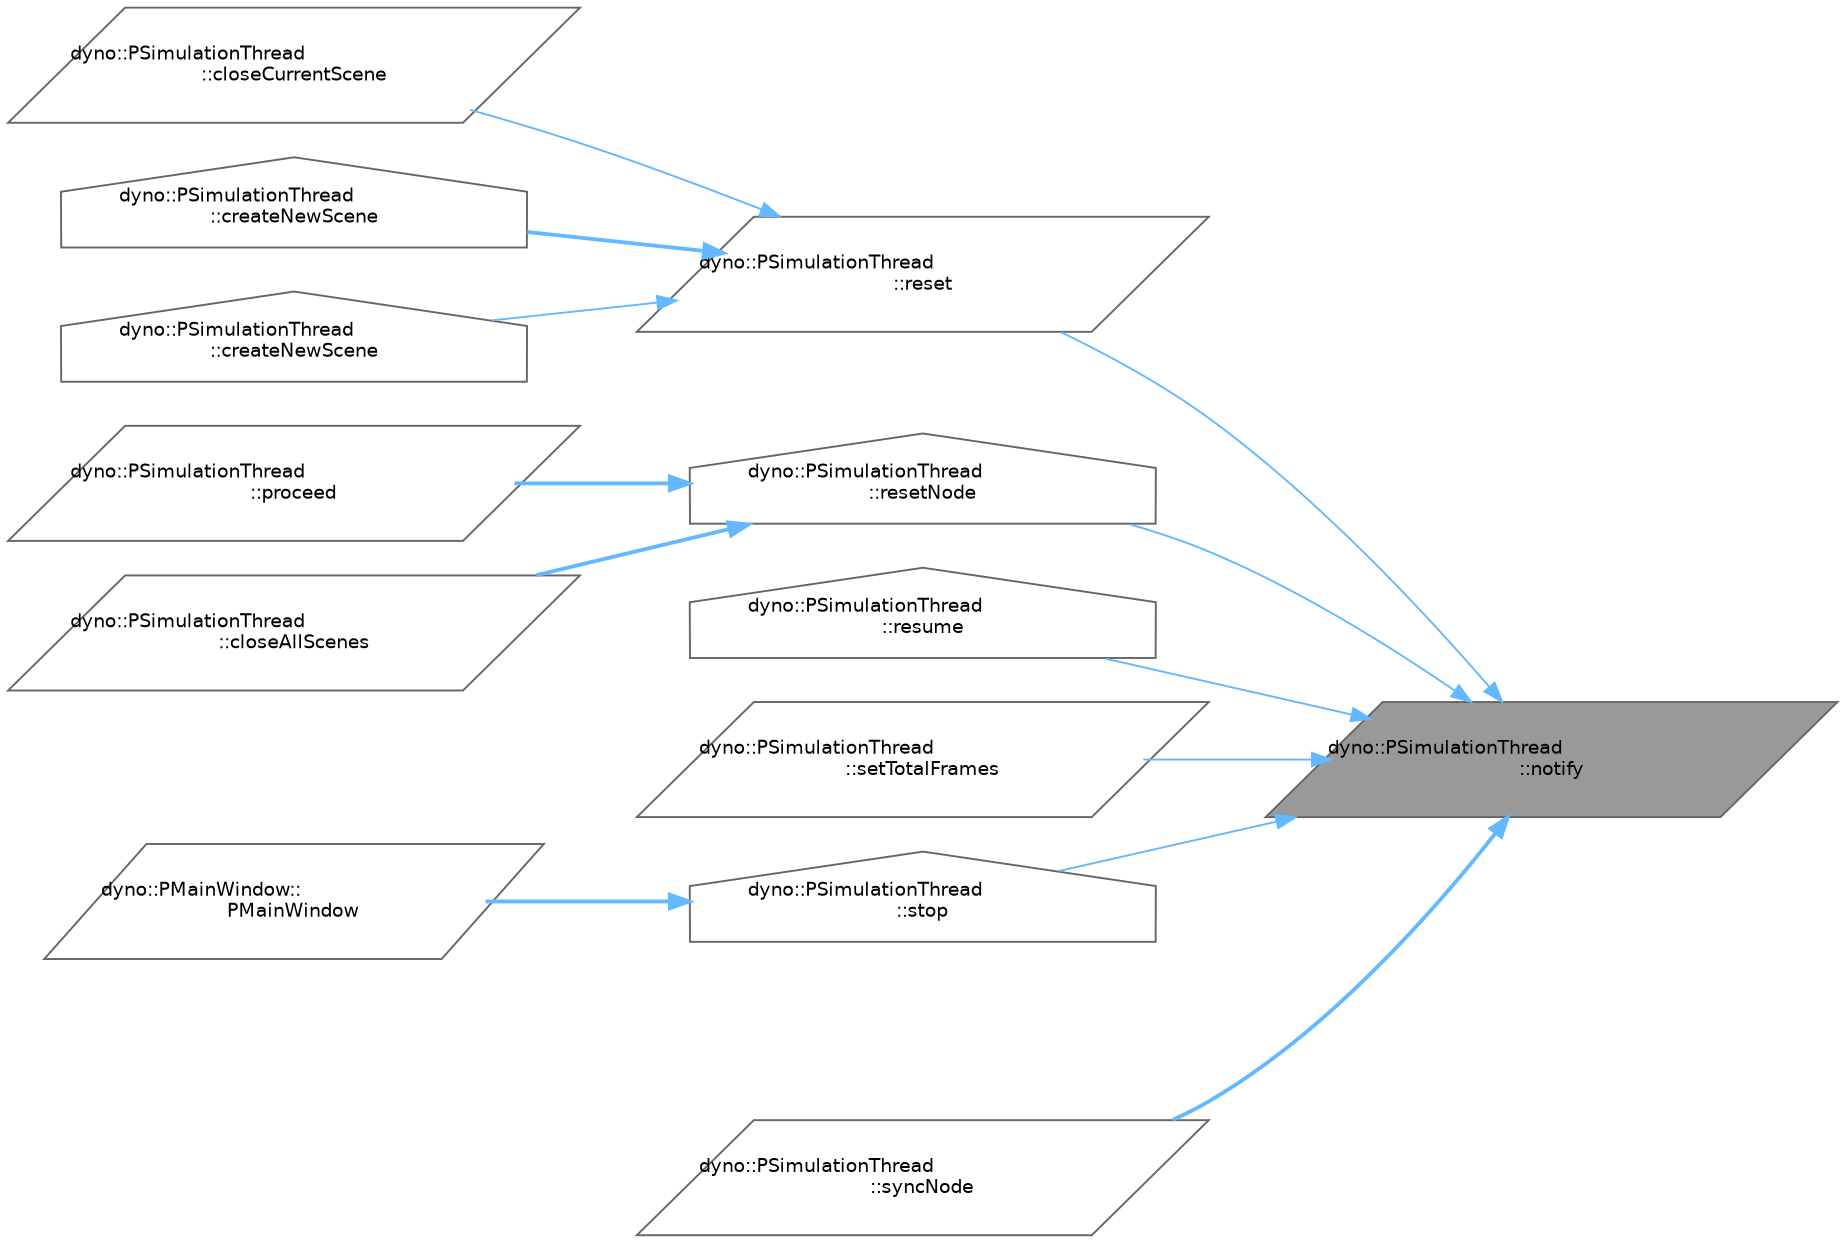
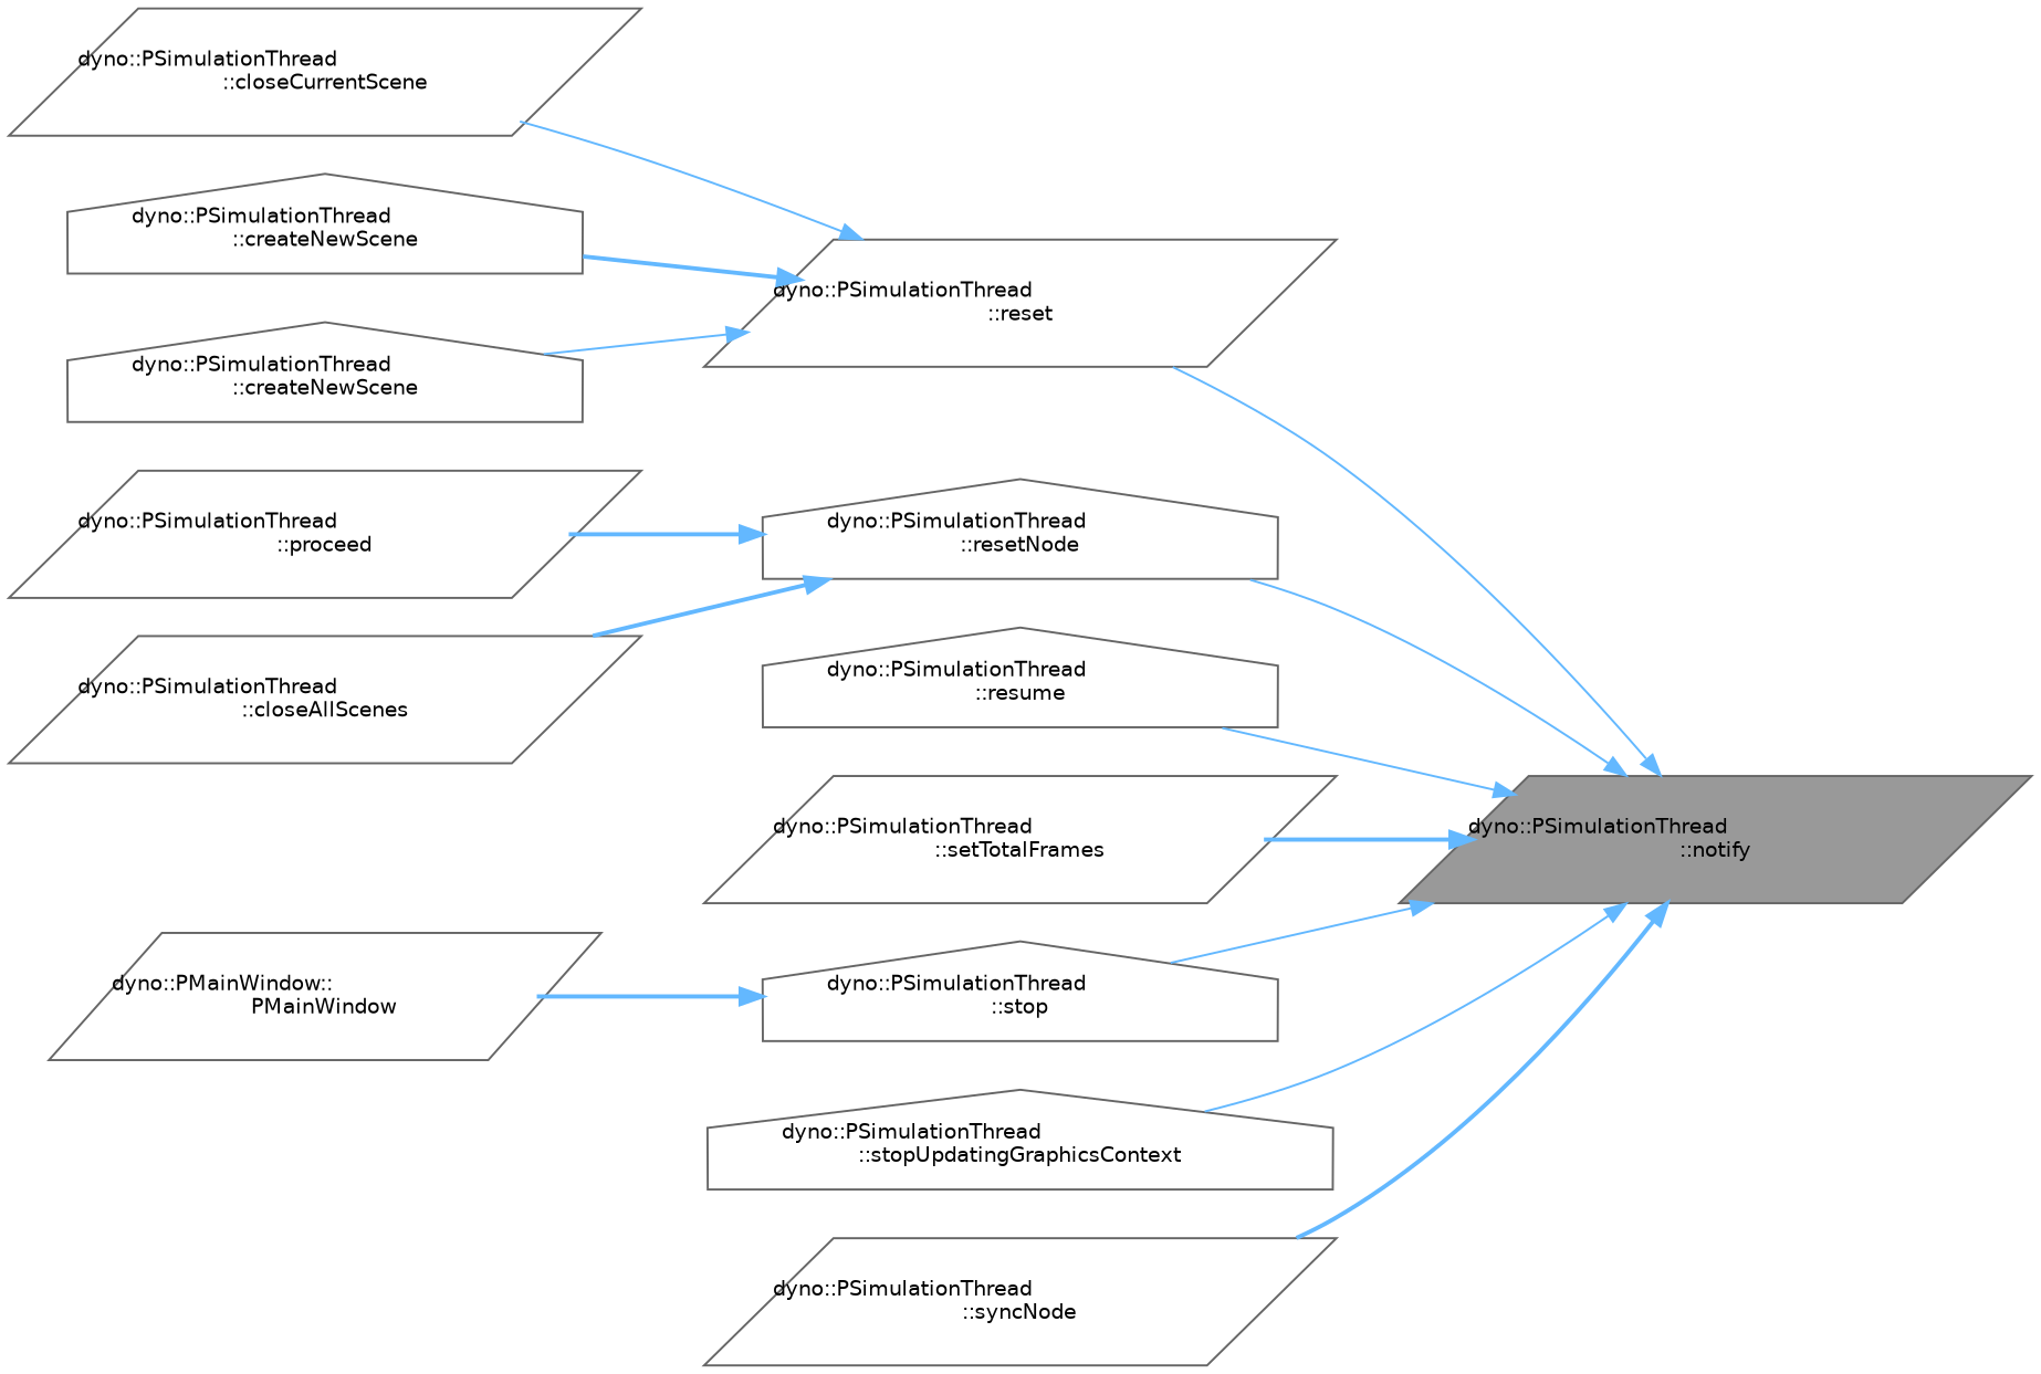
  digraph {
    rankdir=RL
    node [color=grey40 fillcolor=white fontname=Helvetica fontsize=10 shape=parallelogram style=filled]
    edge [color=steelblue1 dir=back fontname=Helvetica fontsize=10 labelfontname=Helvetica labelfontsize=10 style=solid]
    n1 [color=gray40 fillcolor=grey60 fontcolor=black height=0.2 label="dyno::PSimulationThread\l::notify" width=0.4]
    n2 [height=0.2 label="dyno::PSimulationThread\l::reset" width=0.4]
    n3 [height=0.2 label="dyno::PSimulationThread\l::resetNode" shape=house width=0.4]
    n4 [height=0.2 label="dyno::PSimulationThread\l::resume" shape=house width=0.4]
    n5 [height=0.2 label="dyno::PSimulationThread\l::setTotalFrames" width=0.4]
    n6 [height=0.2 label="dyno::PSimulationThread\l::stop" shape=house width=0.4]
+   n7 [height=0.2 label="dyno::PSimulationThread\l::stopUpdatingGraphicsContext" shape=house width=0.4]
    n8 [height=0.2 label="dyno::PSimulationThread\l::syncNode" width=0.4]
    n9 [height=0.2 label="dyno::PSimulationThread\l::proceed" width=0.4]
    n10 [height=0.2 label="dyno::PSimulationThread\l::closeCurrentScene" width=0.4]
    n11 [height=0.2 label="dyno::PSimulationThread\l::createNewScene" shape=house width=0.4]
    n12 [height=0.2 label="dyno::PSimulationThread\l::createNewScene" shape=house width=0.4]
    n13 [height=0.2 label="dyno::PSimulationThread\l::closeAllScenes" width=0.4]
    n14 [height=0.2 label="dyno::PMainWindow::\lPMainWindow" width=0.4]
    n1 -> n2
    n1 -> n3
    n1 -> n4
-   n1 -> n5
+   n1 -> n5 [style=bold]
    n1 -> n6
+   n1 -> n7
    n1 -> n8 [style=bold]
    n2 -> n10
    n2 -> n11 [style=bold]
    n2 -> n12
    n3 -> n9 [style=bold]
    n3 -> n13 [style=bold]
    n6 -> n14 [style=bold]
  }
